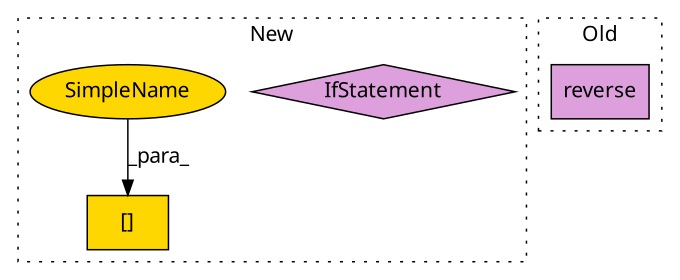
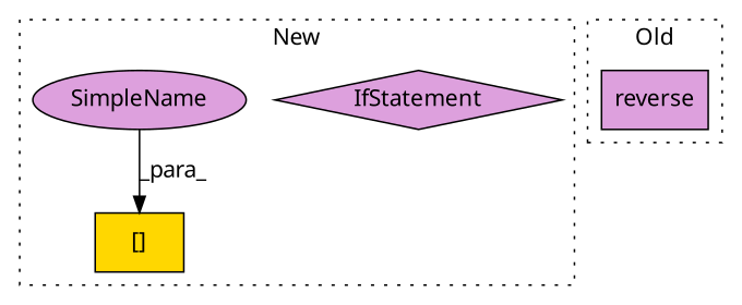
  digraph {
    fontname="Noto Sans"
    node [shape=box style=filled fillcolor=plum fontname="Noto Sans"]
    n1 [a=25 l="12,2" label=IfStatement s="4383,4407" shape=diamond]
    n2 [a=2 l="5,1" label="[]" s="4464,4473" fillcolor=gold]
-   n3 [a=42 l=4 label=SimpleName s=4469 shape=ellipse fillcolor=gold]
+   n3 [a=42 l=4 label=SimpleName s=4469 shape=ellipse]
    n4 [a=32 l=9 label=reverse s=5207]
    subgraph cluster_1 {
      label=New
      style=dotted
      n1
      n2
      n3
    }
    subgraph cluster_2 {
      label=Old
      style=dotted
      n4
    }
    n3 -> n2 [label=_para_ fontname="Noto Sans"]
  }
